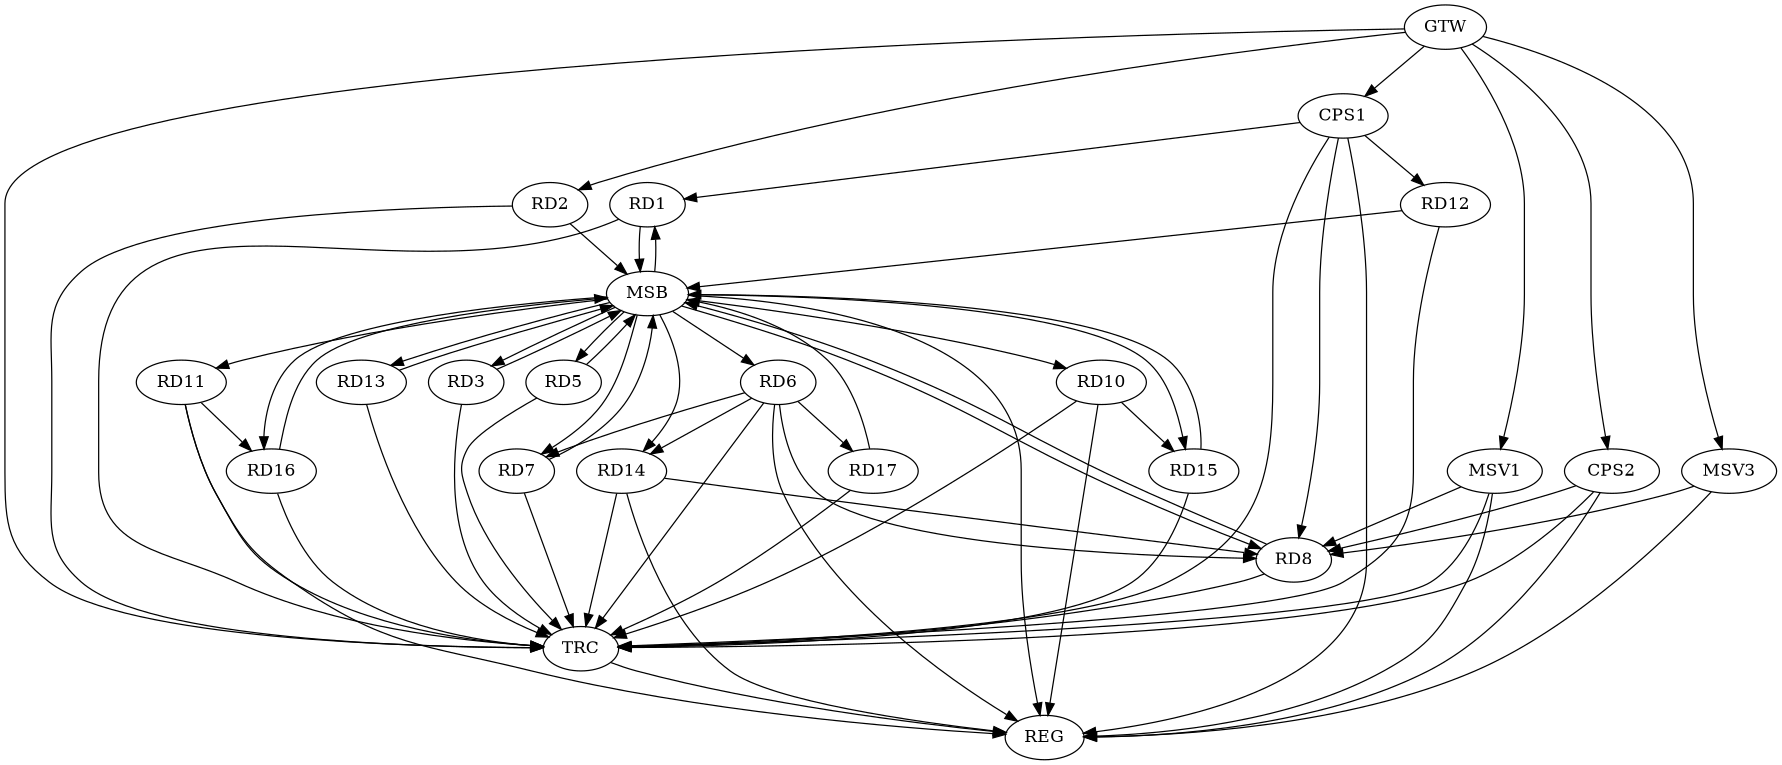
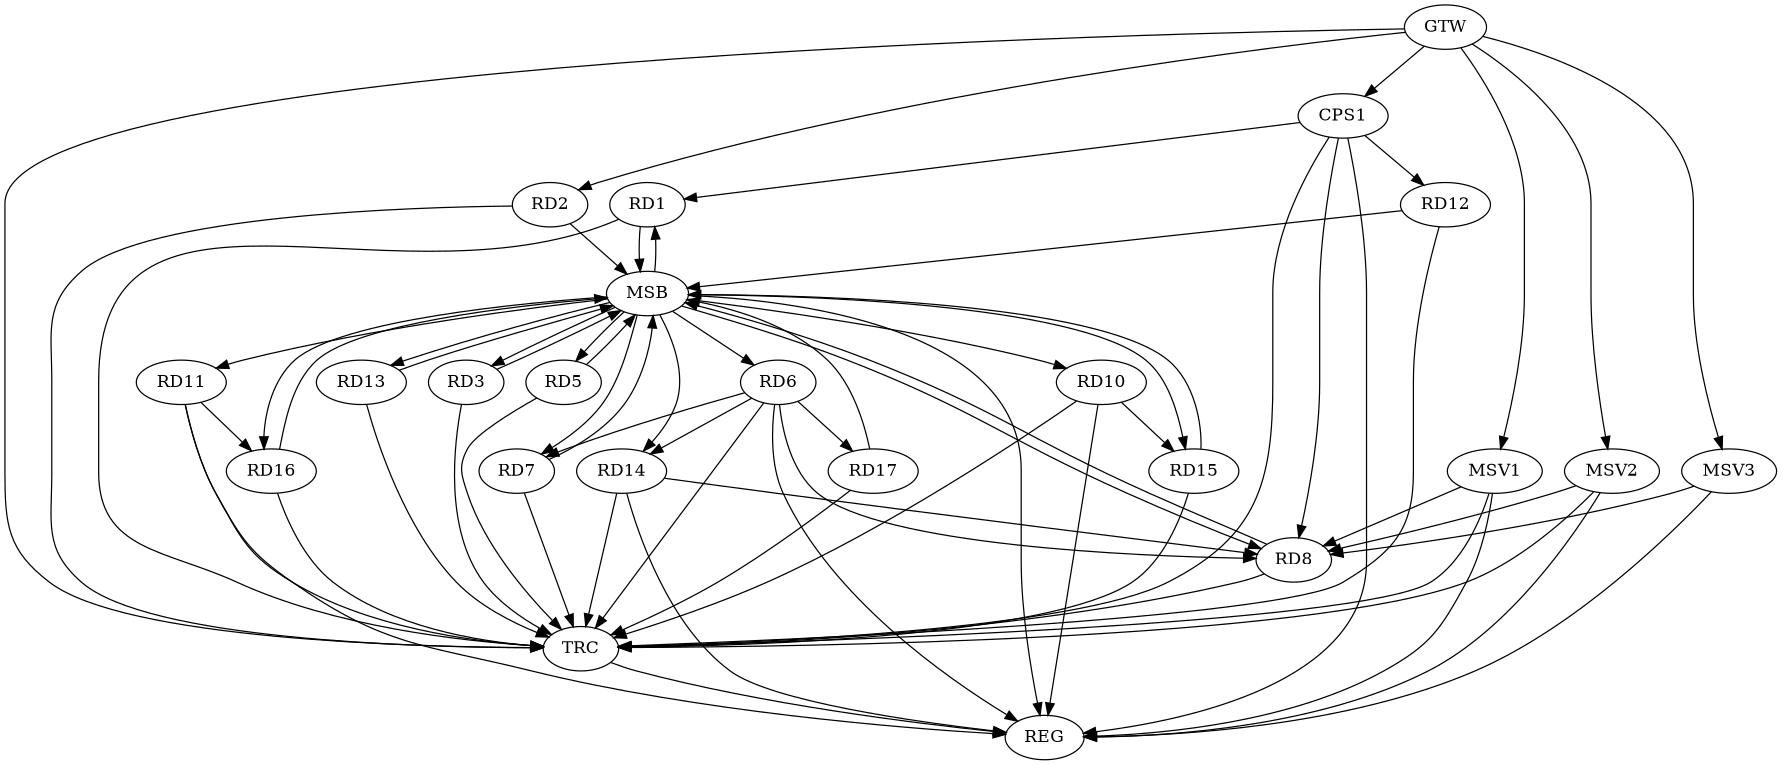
  strict digraph {
    n1 [label=RD1]
    n2 [label=MSB]
    n3 [label=TRC]
    n4 [label=RD3]
    n5 [label=RD5]
    n6 [label=RD6]
    n7 [label=RD7]
    n8 [label=RD8]
    n9 [label=RD14]
    n10 [label=REG]
    n11 [label=RD10]
    n12 [label=RD15]
    n13 [label=RD11]
    n14 [label=RD16]
    n15 [label=RD13]
    n16 [label=RD2]
    n17 [label=RD17]
    n18 [label=RD12]
    n19 [label=CPS1]
    n20 [label=GTW]
    n21 [label=MSV1]
-   n22 [label=CPS2]
+   n22 [label=MSV2]
    n23 [label=MSV3]
    n1 -> n2
    n1 -> n3
    n2 -> n1
    n2 -> n4
    n2 -> n5
    n2 -> n6
    n2 -> n7
    n2 -> n8
    n2 -> n9
    n2 -> n10
    n2 -> n11
    n2 -> n12
    n2 -> n13
    n2 -> n14
    n2 -> n15
    n3 -> n10
    n4 -> n2
    n4 -> n3
    n5 -> n2
    n5 -> n3
    n6 -> n3
    n6 -> n7
    n6 -> n8
    n6 -> n9
    n6 -> n10
    n6 -> n17
    n7 -> n2
    n7 -> n3
    n8 -> n2
    n8 -> n3
    n9 -> n3
    n9 -> n8
    n9 -> n10
    n11 -> n3
    n11 -> n10
    n11 -> n12
    n12 -> n2
    n12 -> n3
    n13 -> n3
    n13 -> n10
    n13 -> n14
    n14 -> n2
    n14 -> n3
    n15 -> n2
    n15 -> n3
    n16 -> n2
    n16 -> n3
    n17 -> n2
    n17 -> n3
    n18 -> n2
    n18 -> n3
    n19 -> n1
    n19 -> n3
    n19 -> n8
    n19 -> n10
    n19 -> n18
    n20 -> n3
    n20 -> n16
    n20 -> n19
    n20 -> n21
    n20 -> n22
    n20 -> n23
    n21 -> n3
    n21 -> n8
    n21 -> n10
    n22 -> n3
    n22 -> n8
    n22 -> n10
    n23 -> n8
    n23 -> n10
  }
